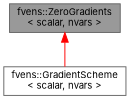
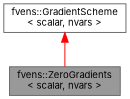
  digraph {
    fontname=Inter
    node [color=gray40 fontname=Inter fontsize=10 shape=box style=filled]
    n1 [fillcolor=grey60 fontcolor=black height=0.2 label="fvens::ZeroGradients\l\< scalar, nvars \>" width=0.4]
    n2 [fillcolor=white height=0.2 label="fvens::GradientScheme\l\< scalar, nvars \>" width=0.4]
-   n1 -> n2 [color=red dir=back fontname=Inter fontsize=10 labelfontname=Helvetica labelfontsize=10 style=solid]
+   n2 -> n1 [color=red dir=back fontname=Inter fontsize=10 labelfontname=Helvetica labelfontsize=10 style=solid]
  }
